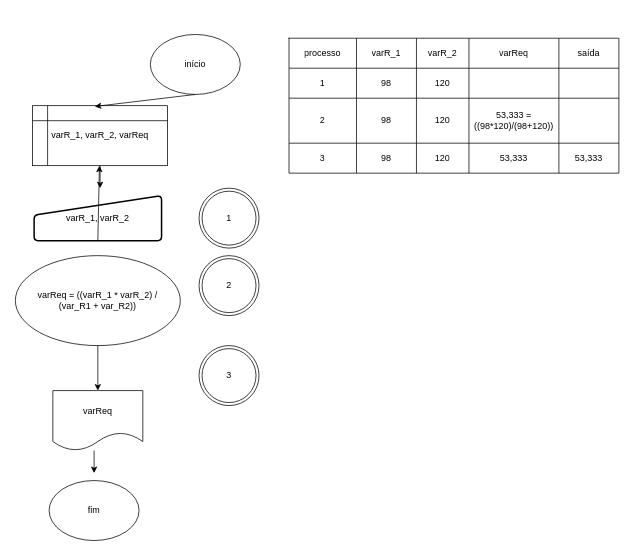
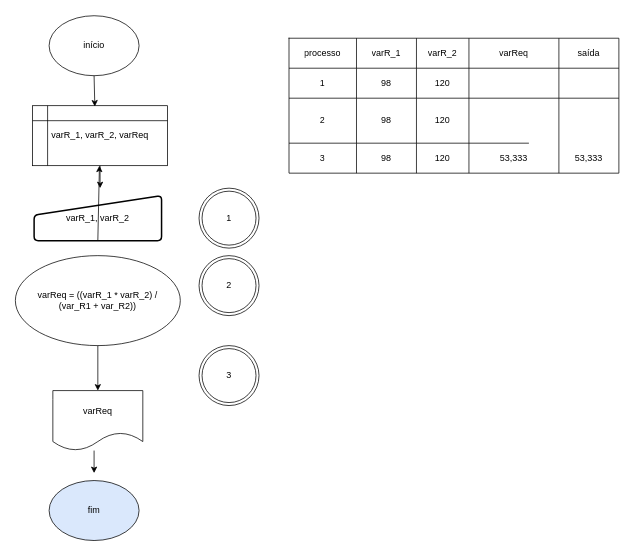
  <mxCell id="0" />
  <mxCell id="1" parent="0" />
- <mxCell id="2" value="início" style="ellipse;whiteSpace=wrap;html=1;" parent="1" vertex="1"><mxGeometry x="200" y="45" width="120" height="80" as="geometry" /></mxCell>
+ <mxCell id="2" value="início" style="ellipse;whiteSpace=wrap;html=1;" parent="1" vertex="1"><mxGeometry x="65" y="20" width="120" height="80" as="geometry" /></mxCell>
  <mxCell id="3" value="varR_1, varR_2, varReq" style="shape=internalStorage;whiteSpace=wrap;html=1;backgroundOutline=1;" parent="1" vertex="1"><mxGeometry x="43" y="140" width="180" height="80" as="geometry" /></mxCell>
  <mxCell id="4" value="varR_1, varR_2" style="html=1;strokeWidth=2;shape=manualInput;whiteSpace=wrap;rounded=1;size=26;arcSize=11;" parent="1" vertex="1"><mxGeometry x="45" y="260" width="170" height="60" as="geometry" /></mxCell>
  <mxCell id="5" value="varReq = ((varR_1 * varR_2) / &lt;br&gt;(var_R1 + var_R2))" style="ellipse;whiteSpace=wrap;html=1;" parent="1" vertex="1"><mxGeometry x="20" y="340" width="220" height="120" as="geometry" /></mxCell>
  <mxCell id="6" value="varReq" style="shape=document;whiteSpace=wrap;html=1;boundedLbl=1;" parent="1" vertex="1"><mxGeometry x="70" y="520" width="120" height="80" as="geometry" /></mxCell>
- <mxCell id="7" value="fim" style="ellipse;whiteSpace=wrap;html=1;" parent="1" vertex="1"><mxGeometry x="65" y="640" width="120" height="80" as="geometry" /></mxCell>
+ <mxCell id="7" value="fim" style="ellipse;whiteSpace=wrap;html=1;fillColor=#dae8fc;" parent="1" vertex="1"><mxGeometry x="65" y="640" width="120" height="80" as="geometry" /></mxCell>
  <mxCell id="8" value="" style="endArrow=classic;html=1;exitX=0.5;exitY=1;exitDx=0;exitDy=0;entryX=0.461;entryY=0.013;entryDx=0;entryDy=0;entryPerimeter=0;" parent="1" source="2" target="3" edge="1"><mxGeometry width="50" height="50" relative="1" as="geometry"><mxPoint x="365" y="350" as="sourcePoint" /><mxPoint x="415" y="300" as="targetPoint" /></mxGeometry></mxCell>
  <mxCell id="9" value="" style="endArrow=classic;html=1;exitX=0.5;exitY=1;exitDx=0;exitDy=0;" parent="1" source="3" edge="1"><mxGeometry width="50" height="50" relative="1" as="geometry"><mxPoint x="365" y="350" as="sourcePoint" /><mxPoint x="133" y="250" as="targetPoint" /></mxGeometry></mxCell>
  <mxCell id="10" value="" style="endArrow=classic;html=1;exitX=0.5;exitY=1;exitDx=0;exitDy=0;" parent="1" source="4" target="3" edge="1"><mxGeometry width="50" height="50" relative="1" as="geometry"><mxPoint x="365" y="350" as="sourcePoint" /><mxPoint x="415" y="300" as="targetPoint" /></mxGeometry></mxCell>
  <mxCell id="11" value="" style="endArrow=classic;html=1;exitX=0.5;exitY=1;exitDx=0;exitDy=0;entryX=0.5;entryY=0;entryDx=0;entryDy=0;" parent="1" source="5" target="6" edge="1"><mxGeometry width="50" height="50" relative="1" as="geometry"><mxPoint x="365" y="350" as="sourcePoint" /><mxPoint x="415" y="300" as="targetPoint" /></mxGeometry></mxCell>
  <mxCell id="12" value="" style="endArrow=classic;html=1;" parent="1" edge="1"><mxGeometry width="50" height="50" relative="1" as="geometry"><mxPoint x="125" y="600" as="sourcePoint" /><mxPoint x="125" y="630" as="targetPoint" /></mxGeometry></mxCell>
  <mxCell id="13" value="" style="shape=table;html=1;whiteSpace=wrap;startSize=0;container=1;collapsible=0;childLayout=tableLayout;" parent="1" vertex="1"><mxGeometry x="385" y="50" width="440" height="180" as="geometry" /></mxCell>
  <mxCell id="14" style="shape=partialRectangle;html=1;whiteSpace=wrap;collapsible=0;dropTarget=0;pointerEvents=0;fillColor=none;top=0;left=0;bottom=0;right=0;points=[[0,0.5],[1,0.5]];portConstraint=eastwest;" parent="13" vertex="1"><mxGeometry width="440" height="40" as="geometry" /></mxCell>
  <mxCell id="15" value="processo" style="shape=partialRectangle;html=1;whiteSpace=wrap;connectable=0;fillColor=none;top=0;left=0;bottom=0;right=0;overflow=hidden;" parent="14" vertex="1"><mxGeometry width="90" height="40" as="geometry" /></mxCell>
  <mxCell id="16" value="varR_1" style="shape=partialRectangle;html=1;whiteSpace=wrap;connectable=0;fillColor=none;top=0;left=0;bottom=0;right=0;overflow=hidden;" parent="14" vertex="1"><mxGeometry x="90" width="80" height="40" as="geometry" /></mxCell>
  <mxCell id="17" value="varR_2" style="shape=partialRectangle;html=1;whiteSpace=wrap;connectable=0;fillColor=none;top=0;left=0;bottom=0;right=0;overflow=hidden;" parent="14" vertex="1"><mxGeometry x="170" width="70" height="40" as="geometry" /></mxCell>
  <mxCell id="18" value="varReq" style="shape=partialRectangle;html=1;whiteSpace=wrap;connectable=0;fillColor=none;top=0;left=0;bottom=0;right=0;overflow=hidden;" parent="14" vertex="1"><mxGeometry x="240" width="120" height="40" as="geometry" /></mxCell>
  <mxCell id="19" value="saída" style="shape=partialRectangle;html=1;whiteSpace=wrap;connectable=0;fillColor=none;top=0;left=0;bottom=0;right=0;overflow=hidden;" vertex="1" parent="14"><mxGeometry x="360" width="80" height="40" as="geometry" /></mxCell>
  <mxCell id="20" style="shape=partialRectangle;html=1;whiteSpace=wrap;collapsible=0;dropTarget=0;pointerEvents=0;fillColor=none;top=0;left=0;bottom=0;right=0;points=[[0,0.5],[1,0.5]];portConstraint=eastwest;" parent="13" vertex="1"><mxGeometry y="40" width="440" height="40" as="geometry" /></mxCell>
  <mxCell id="21" value="1" style="shape=partialRectangle;html=1;whiteSpace=wrap;connectable=0;fillColor=none;top=0;left=0;bottom=0;right=0;overflow=hidden;" parent="20" vertex="1"><mxGeometry width="90" height="40" as="geometry" /></mxCell>
  <mxCell id="22" value="98" style="shape=partialRectangle;html=1;whiteSpace=wrap;connectable=0;fillColor=none;top=0;left=0;bottom=0;right=0;overflow=hidden;" parent="20" vertex="1"><mxGeometry x="90" width="80" height="40" as="geometry" /></mxCell>
  <mxCell id="23" value="120" style="shape=partialRectangle;html=1;whiteSpace=wrap;connectable=0;fillColor=none;top=0;left=0;bottom=0;right=0;overflow=hidden;" parent="20" vertex="1"><mxGeometry x="170" width="70" height="40" as="geometry" /></mxCell>
  <mxCell id="24" style="shape=partialRectangle;html=1;whiteSpace=wrap;connectable=0;fillColor=none;top=0;left=0;bottom=0;right=0;overflow=hidden;" parent="20" vertex="1"><mxGeometry x="240" width="120" height="40" as="geometry" /></mxCell>
  <mxCell id="25" style="shape=partialRectangle;html=1;whiteSpace=wrap;connectable=0;fillColor=none;top=0;left=0;bottom=0;right=0;overflow=hidden;" vertex="1" parent="20"><mxGeometry x="360" width="80" height="40" as="geometry" /></mxCell>
  <mxCell id="26" value="" style="shape=partialRectangle;html=1;whiteSpace=wrap;collapsible=0;dropTarget=0;pointerEvents=0;fillColor=none;top=0;left=0;bottom=0;right=0;points=[[0,0.5],[1,0.5]];portConstraint=eastwest;" parent="13" vertex="1"><mxGeometry y="80" width="440" height="60" as="geometry" /></mxCell>
  <mxCell id="27" value="2" style="shape=partialRectangle;html=1;whiteSpace=wrap;connectable=0;fillColor=none;top=0;left=0;bottom=0;right=0;overflow=hidden;" parent="26" vertex="1"><mxGeometry width="90" height="60" as="geometry" /></mxCell>
  <mxCell id="28" value="98" style="shape=partialRectangle;html=1;whiteSpace=wrap;connectable=0;fillColor=none;top=0;left=0;bottom=0;right=0;overflow=hidden;" parent="26" vertex="1"><mxGeometry x="90" width="80" height="60" as="geometry" /></mxCell>
  <mxCell id="29" value="120" style="shape=partialRectangle;html=1;whiteSpace=wrap;connectable=0;fillColor=none;top=0;left=0;bottom=0;right=0;overflow=hidden;" parent="26" vertex="1"><mxGeometry x="170" width="70" height="60" as="geometry" /></mxCell>
- <mxCell id="30" value="53,333 = ((98*120)/(98+120))" style="shape=partialRectangle;html=1;whiteSpace=wrap;connectable=0;fillColor=none;top=0;left=0;bottom=0;right=0;overflow=hidden;" parent="26" vertex="1"><mxGeometry x="240" width="120" height="60" as="geometry" /></mxCell>
  <mxCell id="31" style="shape=partialRectangle;html=1;whiteSpace=wrap;connectable=0;fillColor=none;top=0;left=0;bottom=0;right=0;overflow=hidden;" vertex="1" parent="26"><mxGeometry x="360" width="80" height="60" as="geometry" /></mxCell>
  <mxCell id="32" value="" style="shape=partialRectangle;html=1;whiteSpace=wrap;collapsible=0;dropTarget=0;pointerEvents=0;fillColor=none;top=0;left=0;bottom=0;right=0;points=[[0,0.5],[1,0.5]];portConstraint=eastwest;" parent="13" vertex="1"><mxGeometry y="140" width="440" height="40" as="geometry" /></mxCell>
  <mxCell id="33" value="3" style="shape=partialRectangle;html=1;whiteSpace=wrap;connectable=0;fillColor=none;top=0;left=0;bottom=0;right=0;overflow=hidden;" parent="32" vertex="1"><mxGeometry width="90" height="40" as="geometry" /></mxCell>
  <mxCell id="34" value="98" style="shape=partialRectangle;html=1;whiteSpace=wrap;connectable=0;fillColor=none;top=0;left=0;bottom=0;right=0;overflow=hidden;" parent="32" vertex="1"><mxGeometry x="90" width="80" height="40" as="geometry" /></mxCell>
  <mxCell id="35" value="120" style="shape=partialRectangle;html=1;whiteSpace=wrap;connectable=0;fillColor=none;top=0;left=0;bottom=0;right=0;overflow=hidden;" parent="32" vertex="1"><mxGeometry x="170" width="70" height="40" as="geometry" /></mxCell>
  <mxCell id="36" value="53,333" style="shape=partialRectangle;html=1;whiteSpace=wrap;connectable=0;fillColor=none;top=0;left=0;bottom=0;right=0;overflow=hidden;" parent="32" vertex="1"><mxGeometry x="240" width="120" height="40" as="geometry" /></mxCell>
  <mxCell id="37" value="53,333" style="shape=partialRectangle;html=1;whiteSpace=wrap;connectable=0;fillColor=none;top=0;left=0;bottom=0;right=0;overflow=hidden;" vertex="1" parent="32"><mxGeometry x="360" width="80" height="40" as="geometry" /></mxCell>
  <mxCell id="38" value="1" style="ellipse;shape=doubleEllipse;whiteSpace=wrap;html=1;aspect=fixed;" parent="1" vertex="1"><mxGeometry x="265" y="250" width="80" height="80" as="geometry" /></mxCell>
  <mxCell id="39" value="2" style="ellipse;shape=doubleEllipse;whiteSpace=wrap;html=1;aspect=fixed;" parent="1" vertex="1"><mxGeometry x="265" y="340" width="80" height="80" as="geometry" /></mxCell>
  <mxCell id="40" value="3" style="ellipse;shape=doubleEllipse;whiteSpace=wrap;html=1;aspect=fixed;" parent="1" vertex="1"><mxGeometry x="265" y="460" width="80" height="80" as="geometry" /></mxCell>
